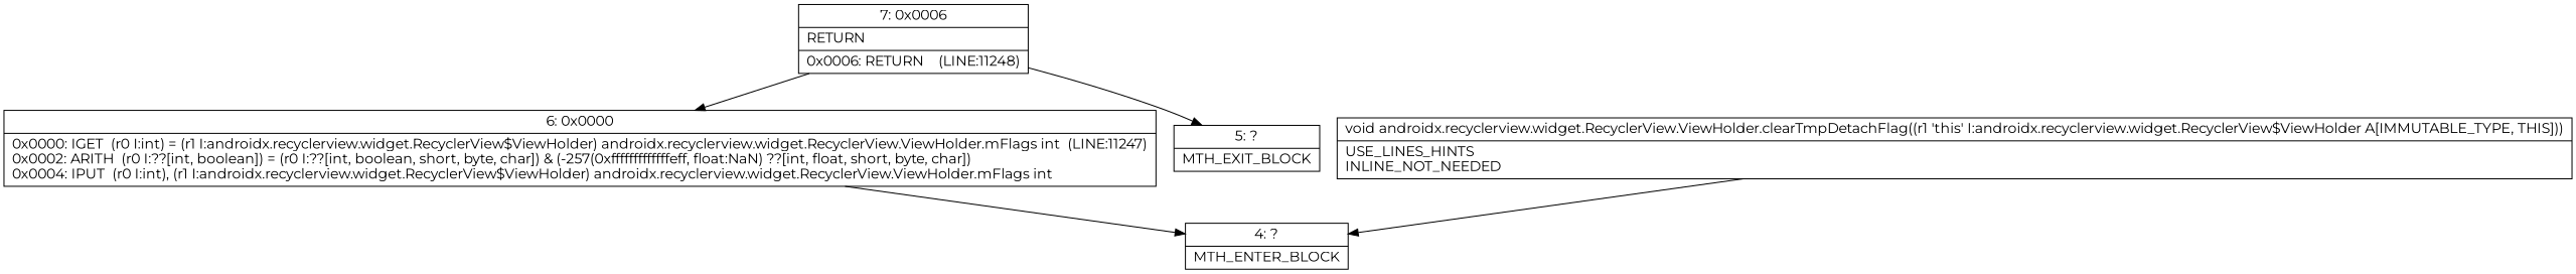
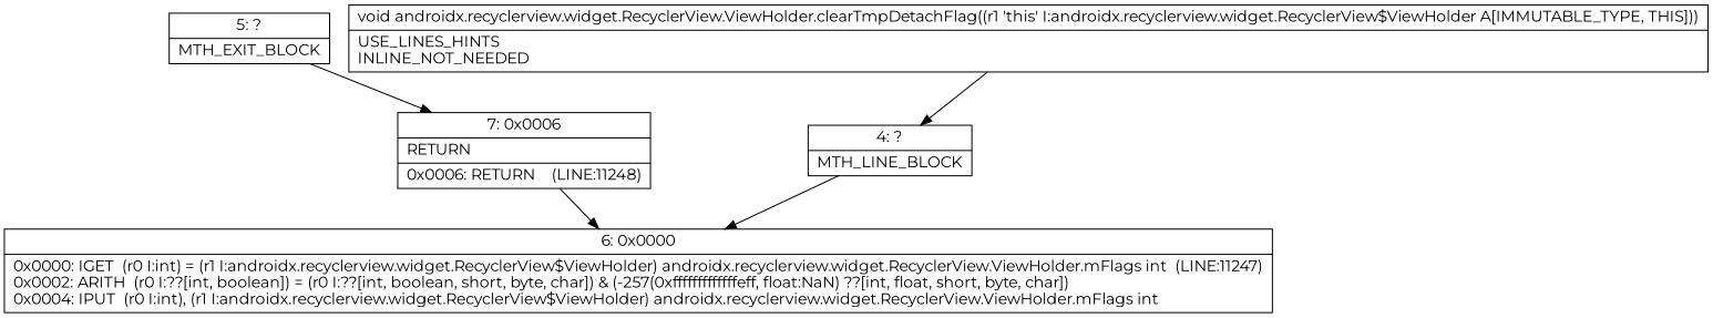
  digraph {
    fontname=Montserrat
    node [fontname=Montserrat shape=record]
    edge [fontname=Montserrat]
-   n1 [label="{4\:\ ?|MTH_ENTER_BLOCK\l}"]
+   n1 [label="{4\:\ ?|MTH_LINE_BLOCK\l}"]
    n2 [label="{6\:\ 0x0000|0x0000: IGET  (r0 I:int) = (r1 I:androidx.recyclerview.widget.RecyclerView$ViewHolder) androidx.recyclerview.widget.RecyclerView.ViewHolder.mFlags int  (LINE:11247)\l0x0002: ARITH  (r0 I:??[int, boolean]) = (r0 I:??[int, boolean, short, byte, char]) & (\-257(0xfffffffffffffeff, float:NaN) ??[int, float, short, byte, char]) \l0x0004: IPUT  (r0 I:int), (r1 I:androidx.recyclerview.widget.RecyclerView$ViewHolder) androidx.recyclerview.widget.RecyclerView.ViewHolder.mFlags int \l}"]
    n3 [label="{7\:\ 0x0006|RETURN\l|0x0006: RETURN    (LINE:11248)\l}"]
    n4 [label="{5\:\ ?|MTH_EXIT_BLOCK\l}"]
    n5 [label="{void androidx.recyclerview.widget.RecyclerView.ViewHolder.clearTmpDetachFlag((r1 'this' I:androidx.recyclerview.widget.RecyclerView$ViewHolder A[IMMUTABLE_TYPE, THIS]))  | USE_LINES_HINTS\lINLINE_NOT_NEEDED\l}"]
-   n2 -> n1
+   n1 -> n2
    n3 -> n2
-   n3 -> n4
+   n4 -> n3
    n5 -> n1
  }
